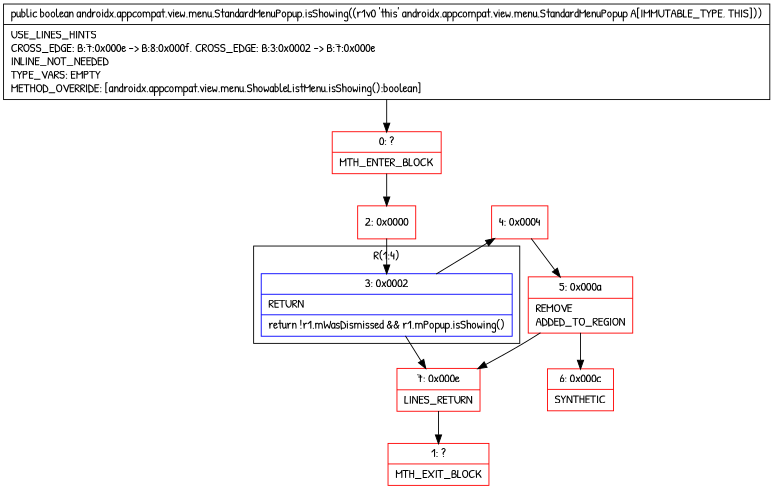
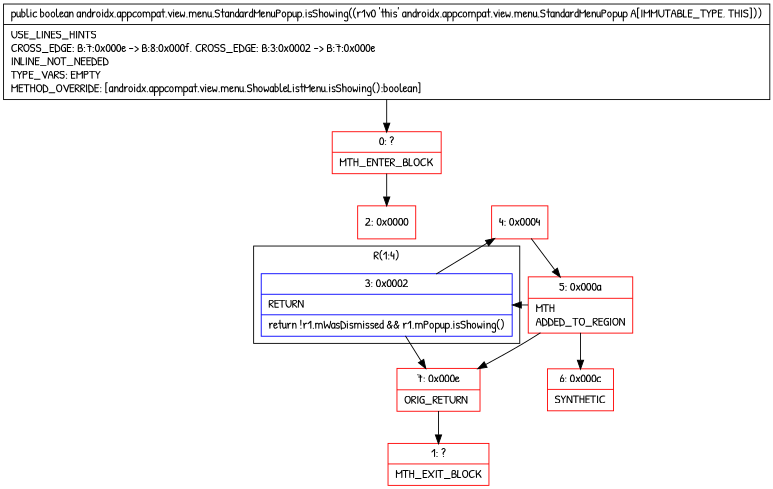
  digraph {
    fontname="Patrick Hand"
    node [color=red fontname="Patrick Hand" shape=record]
    edge [fontname="Patrick Hand"]
    n1 [color=blue label="{3\:\ 0x0002|RETURN\l|return !r1.mWasDismissed && r1.mPopup.isShowing()\l}"]
    n2 [label="{4\:\ 0x0004}"]
-   n3 [label="{7\:\ 0x000e|LINES_RETURN\l}"]
-   n4 [label="{5\:\ 0x000a|REMOVE\lADDED_TO_REGION\l}"]
+   n3 [label="{7\:\ 0x000e|ORIG_RETURN\l}"]
+   n4 [label="{5\:\ 0x000a|MTH\lADDED_TO_REGION\l}"]
    n5 [label="{1\:\ ?|MTH_EXIT_BLOCK\l}"]
    n6 [label="{0\:\ ?|MTH_ENTER_BLOCK\l}"]
    n7 [label="{2\:\ 0x0000}"]
    n8 [label="{6\:\ 0x000c|SYNTHETIC\l}"]
    n9 [label="{public boolean androidx.appcompat.view.menu.StandardMenuPopup.isShowing((r1v0 'this' androidx.appcompat.view.menu.StandardMenuPopup A[IMMUTABLE_TYPE, THIS]))  | USE_LINES_HINTS\lCROSS_EDGE: B:7:0x000e \-\> B:8:0x000f, CROSS_EDGE: B:3:0x0002 \-\> B:7:0x000e\lINLINE_NOT_NEEDED\lTYPE_VARS: EMPTY\lMETHOD_OVERRIDE: [androidx.appcompat.view.menu.ShowableListMenu.isShowing():boolean]\l}" color=""]
    subgraph cluster_1 {
      label="R(1:4)"
      n1
    }
    n1 -> n2
    n1 -> n3
    n2 -> n4
    n3 -> n5
    n4 -> n3
    n4 -> n8
    n6 -> n7
-   n7 -> n1
+   n4 -> n1
    n9 -> n6
  }
